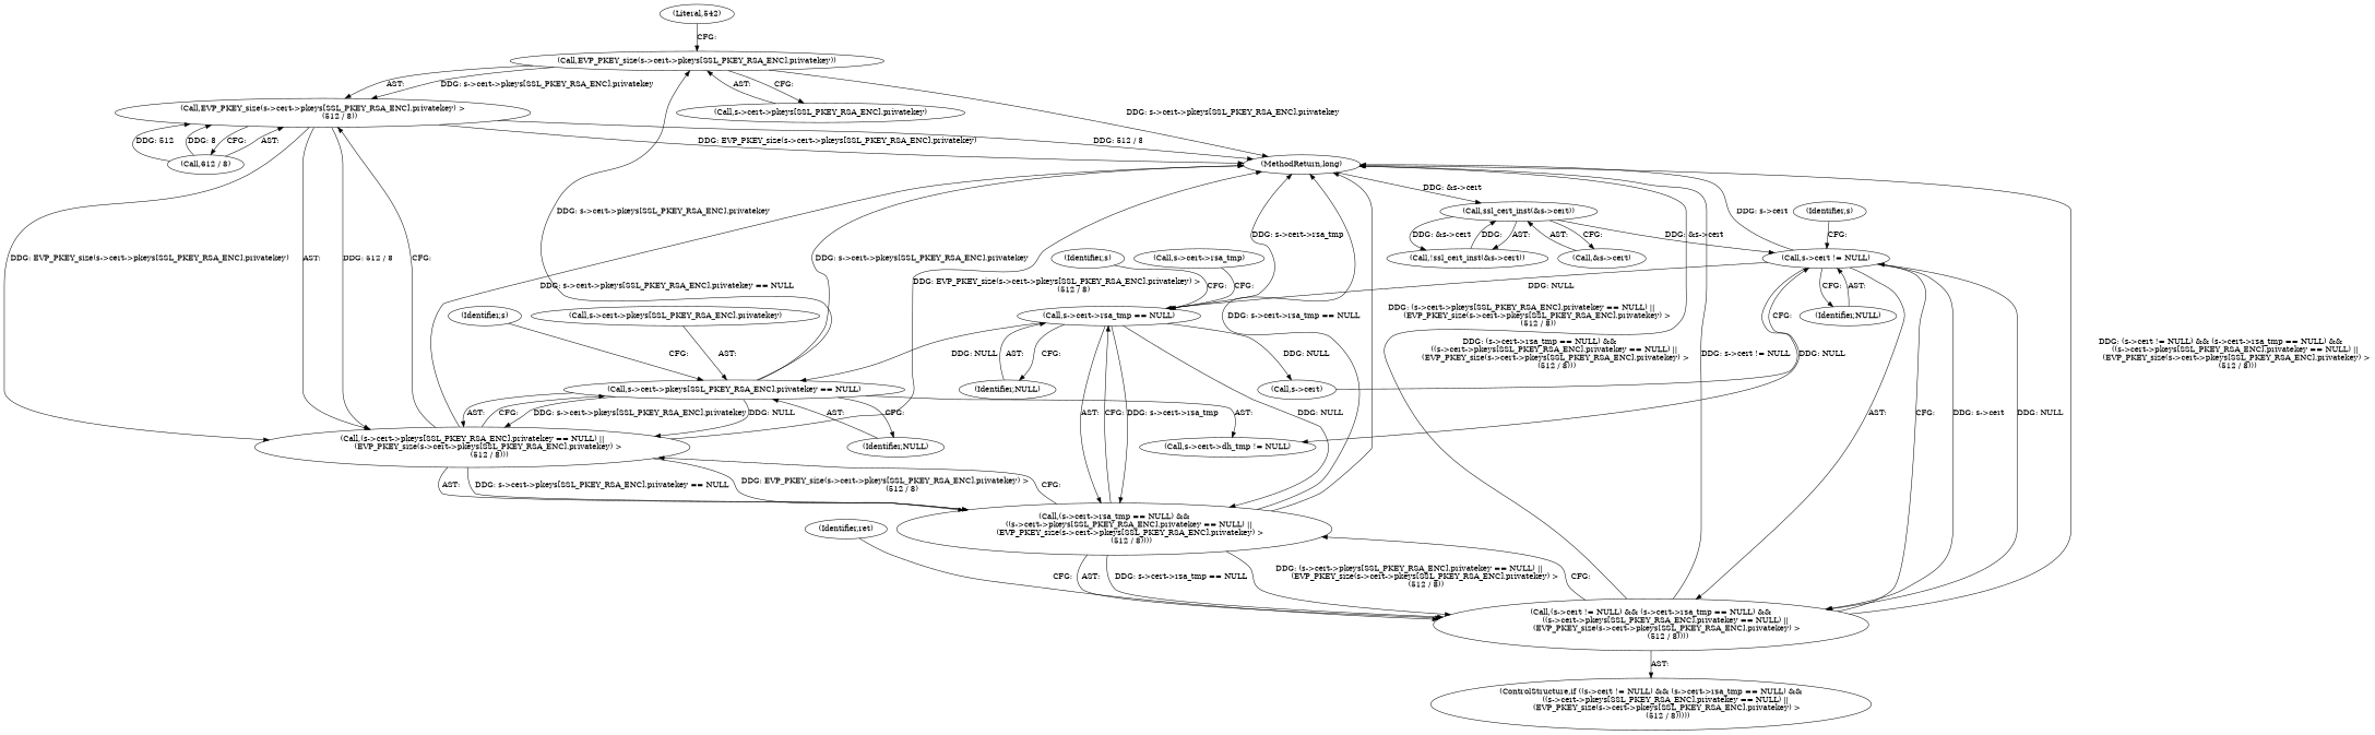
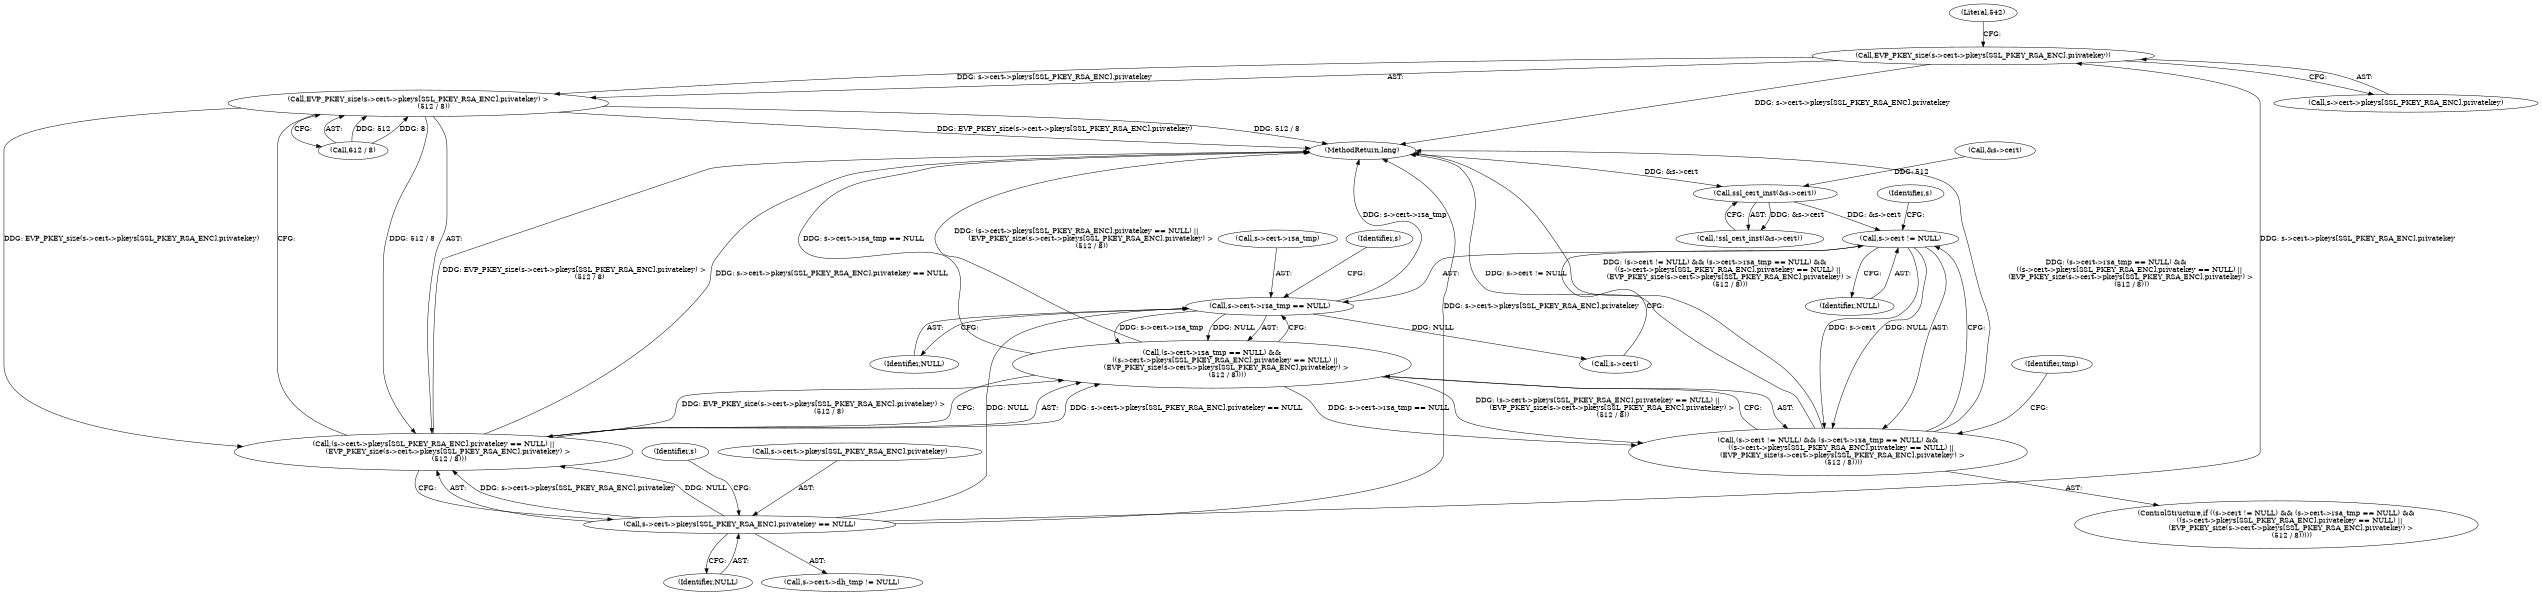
  digraph {
    n1 [label="(Call,EVP_PKEY_size(s->cert->pkeys[SSL_PKEY_RSA_ENC].privatekey))"]
    n2 [label="(Call,EVP_PKEY_size(s->cert->pkeys[SSL_PKEY_RSA_ENC].privatekey) >\n              (512 / 8))"]
    n3 [label="(MethodReturn,long)"]
    n4 [label="(Call,s->cert->pkeys[SSL_PKEY_RSA_ENC].privatekey)"]
    n5 [label="(Call,(s->cert->pkeys[SSL_PKEY_RSA_ENC].privatekey == NULL) ||\n             (EVP_PKEY_size(s->cert->pkeys[SSL_PKEY_RSA_ENC].privatekey) >\n              (512 / 8)))"]
    n6 [label="(Call,612 / 8)"]
    n7 [label="(Call,ssl_cert_inst(&s->cert))"]
    n8 [label="(Call,s->cert->pkeys[SSL_PKEY_RSA_ENC].privatekey == NULL)"]
    n9 [label="(Identifier,NULL)"]
    n10 [label="(Call,s->cert->dh_tmp != NULL)"]
    n11 [label="(Call,(s->cert->rsa_tmp == NULL) &&\n            ((s->cert->pkeys[SSL_PKEY_RSA_ENC].privatekey == NULL) ||\n             (EVP_PKEY_size(s->cert->pkeys[SSL_PKEY_RSA_ENC].privatekey) >\n              (512 / 8))))"]
    n12 [label="(Call,s->cert->rsa_tmp == NULL)"]
    n13 [label="(Identifier,NULL)"]
    n14 [label="(Call,s->cert)"]
    n15 [label="(Call,(s->cert != NULL) && (s->cert->rsa_tmp == NULL) &&\n            ((s->cert->pkeys[SSL_PKEY_RSA_ENC].privatekey == NULL) ||\n             (EVP_PKEY_size(s->cert->pkeys[SSL_PKEY_RSA_ENC].privatekey) >\n              (512 / 8))))"]
    n16 [label="(Call,s->cert != NULL)"]
    n17 [label="(Identifier,NULL)"]
    n18 [label="(ControlStructure,if ((s->cert != NULL) && (s->cert->rsa_tmp == NULL) &&\n            ((s->cert->pkeys[SSL_PKEY_RSA_ENC].privatekey == NULL) ||\n             (EVP_PKEY_size(s->cert->pkeys[SSL_PKEY_RSA_ENC].privatekey) >\n              (512 / 8)))))"]
    n19 [label="(Call,!ssl_cert_inst(&s->cert))"]
    n20 [label="(Call,&s->cert)"]
    n21 [label="(Call,s->cert->rsa_tmp)"]
    n22 [label="(Literal,542)"]
    n23 [label="(Identifier,s)"]
    n24 [label="(Identifier,s)"]
    n25 [label="(Identifier,s)"]
    n26 [label="(Call,s->cert->pkeys[SSL_PKEY_RSA_ENC].privatekey)"]
-   n27 [label="(Identifier,ret)"]
+   n27 [label="(Identifier,tmp)"]
    n1 -> n2 [label="AST: "]
    n1 -> n2 [label="DDG: s->cert->pkeys[SSL_PKEY_RSA_ENC].privatekey"]
    n1 -> n3 [label="DDG: s->cert->pkeys[SSL_PKEY_RSA_ENC].privatekey"]
    n1 -> n4 [label="CFG: "]
    n2 -> n3 [label="DDG: EVP_PKEY_size(s->cert->pkeys[SSL_PKEY_RSA_ENC].privatekey)"]
    n2 -> n3 [label="DDG: 512 / 8"]
    n2 -> n5 [label="AST: "]
    n2 -> n5 [label="DDG: EVP_PKEY_size(s->cert->pkeys[SSL_PKEY_RSA_ENC].privatekey)"]
    n2 -> n5 [label="DDG: 512 / 8"]
    n2 -> n6 [label="CFG: "]
    n3 -> n7 [label="DDG: &s->cert"]
    n4 -> n1 [label="AST: "]
    n5 -> n2 [label="CFG: "]
    n5 -> n3 [label="DDG: EVP_PKEY_size(s->cert->pkeys[SSL_PKEY_RSA_ENC].privatekey) >\n              (512 / 8)"]
    n5 -> n3 [label="DDG: s->cert->pkeys[SSL_PKEY_RSA_ENC].privatekey == NULL"]
    n5 -> n8 [label="CFG: "]
    n5 -> n11 [label="AST: "]
    n5 -> n11 [label="DDG: s->cert->pkeys[SSL_PKEY_RSA_ENC].privatekey == NULL"]
    n5 -> n11 [label="DDG: EVP_PKEY_size(s->cert->pkeys[SSL_PKEY_RSA_ENC].privatekey) >\n              (512 / 8)"]
    n6 -> n2 [label="AST: "]
    n6 -> n2 [label="DDG: 512"]
    n6 -> n2 [label="DDG: 8"]
    n7 -> n16 [label="DDG: &s->cert"]
    n7 -> n19 [label="AST: "]
    n7 -> n19 [label="DDG: &s->cert"]
-   n7 -> n20 [label="CFG: "]
    n8 -> n1 [label="DDG: s->cert->pkeys[SSL_PKEY_RSA_ENC].privatekey"]
    n8 -> n3 [label="DDG: s->cert->pkeys[SSL_PKEY_RSA_ENC].privatekey"]
    n8 -> n5 [label="AST: "]
    n8 -> n5 [label="DDG: s->cert->pkeys[SSL_PKEY_RSA_ENC].privatekey"]
    n8 -> n5 [label="DDG: NULL"]
    n8 -> n9 [label="CFG: "]
    n8 -> n10 [label="AST: "]
    n9 -> n8 [label="AST: "]
    n11 -> n3 [label="DDG: s->cert->rsa_tmp == NULL"]
    n11 -> n3 [label="DDG: (s->cert->pkeys[SSL_PKEY_RSA_ENC].privatekey == NULL) ||\n             (EVP_PKEY_size(s->cert->pkeys[SSL_PKEY_RSA_ENC].privatekey) >\n              (512 / 8))"]
    n11 -> n5 [label="CFG: "]
    n11 -> n12 [label="CFG: "]
    n11 -> n15 [label="AST: "]
    n11 -> n15 [label="DDG: s->cert->rsa_tmp == NULL"]
    n11 -> n15 [label="DDG: (s->cert->pkeys[SSL_PKEY_RSA_ENC].privatekey == NULL) ||\n             (EVP_PKEY_size(s->cert->pkeys[SSL_PKEY_RSA_ENC].privatekey) >\n              (512 / 8))"]
    n12 -> n3 [label="DDG: s->cert->rsa_tmp"]
-   n12 -> n8 [label="DDG: NULL"]
+   n8 -> n12 [label="DDG: NULL"]
    n12 -> n11 [label="AST: "]
    n12 -> n11 [label="DDG: s->cert->rsa_tmp"]
    n12 -> n11 [label="DDG: NULL"]
    n12 -> n13 [label="CFG: "]
    n12 -> n14 [label="DDG: NULL"]
    n13 -> n12 [label="AST: "]
    n14 -> n16 [label="CFG: "]
    n15 -> n3 [label="DDG: (s->cert->rsa_tmp == NULL) &&\n            ((s->cert->pkeys[SSL_PKEY_RSA_ENC].privatekey == NULL) ||\n             (EVP_PKEY_size(s->cert->pkeys[SSL_PKEY_RSA_ENC].privatekey) >\n              (512 / 8)))"]
    n15 -> n3 [label="DDG: s->cert != NULL"]
    n15 -> n3 [label="DDG: (s->cert != NULL) && (s->cert->rsa_tmp == NULL) &&\n            ((s->cert->pkeys[SSL_PKEY_RSA_ENC].privatekey == NULL) ||\n             (EVP_PKEY_size(s->cert->pkeys[SSL_PKEY_RSA_ENC].privatekey) >\n              (512 / 8)))"]
    n15 -> n11 [label="CFG: "]
    n15 -> n16 [label="CFG: "]
    n15 -> n18 [label="AST: "]
-   n16 -> n3 [label="DDG: s->cert"]
-   n16 -> n10 [label="DDG: NULL"]
-   n16 -> n12 [label="DDG: NULL"]
+   n16 -> n12 [label="AST: "]
    n16 -> n15 [label="AST: "]
    n16 -> n15 [label="DDG: s->cert"]
    n16 -> n15 [label="DDG: NULL"]
    n16 -> n17 [label="CFG: "]
    n17 -> n16 [label="AST: "]
-   n19 -> n7 [label="DDG: "]
-   n20 -> n7 [label="AST: "]
-   n21 -> n12 [label="CFG: "]
+   n19 -> n7 [label="CFG: "]
+   n20 -> n7 [label="DDG: 512"]
+   n21 -> n12 [label="AST: "]
    n22 -> n1 [label="CFG: "]
    n23 -> n8 [label="CFG: "]
    n24 -> n12 [label="CFG: "]
    n25 -> n16 [label="CFG: "]
    n26 -> n8 [label="AST: "]
    n27 -> n15 [label="CFG: "]
  }
